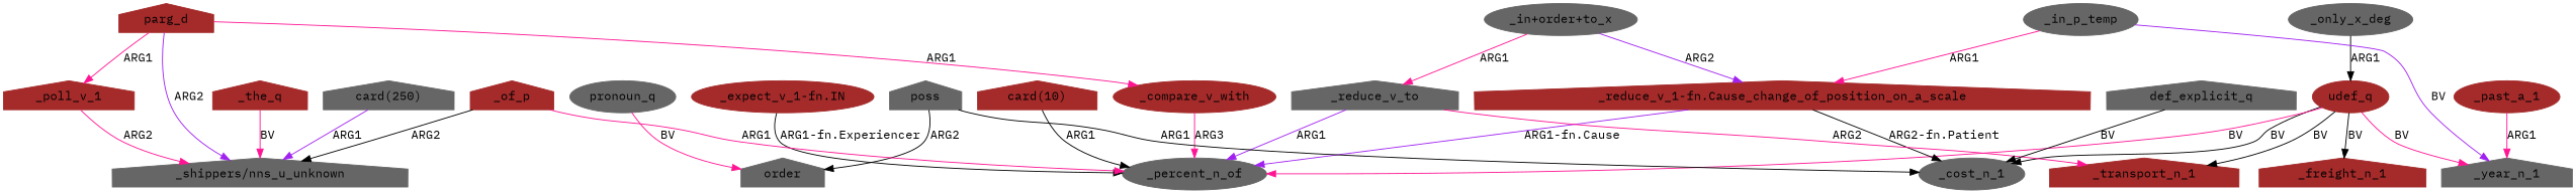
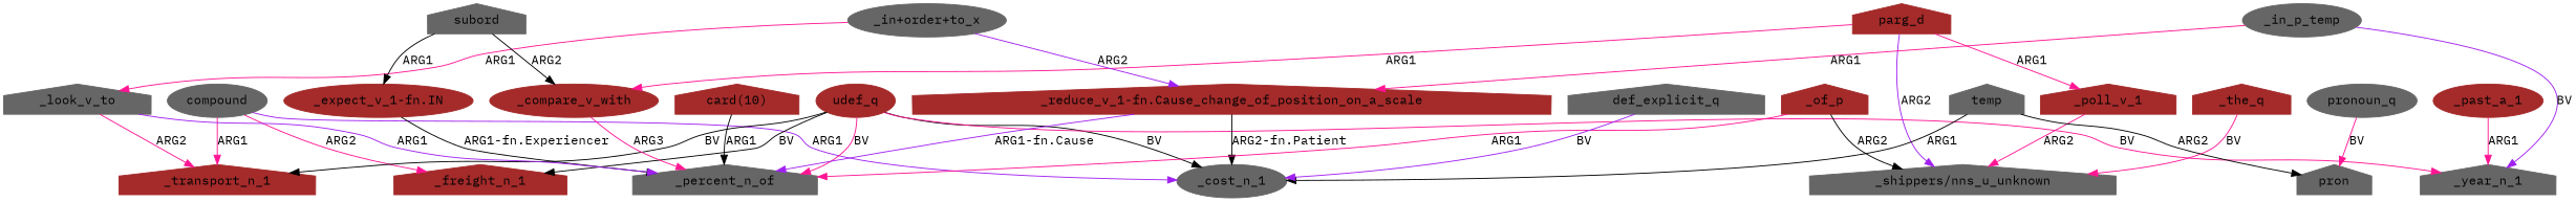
  digraph {
    fontname="IBM Plex Mono"
    node [color=gray40 fontname="IBM Plex Mono" shape=house style=filled]
    edge [color=deeppink fontname="IBM Plex Mono"]
+   compound [shape=ellipse]
    _freight_n_1 [color=brown]
    _transport_n_1 [color=brown]
    _cost_n_1 [shape=ellipse]
-   _only_x_deg [shape=ellipse]
    udef_q [color=brown shape=ellipse]
-   _percent_n_of [shape=ellipse]
+   _percent_n_of
    _year_n_1
    _compare_v_with [color=brown shape=ellipse]
    parg_d [color=brown]
    _poll_v_1 [color=brown]
    "_shippers/nns_u_unknown"
    "_expect_v_1-fn.IN" [color=brown shape=ellipse]
    "_in+order+to_x" [shape=ellipse]
    "_reduce_v_1-fn.Cause_change_of_position_on_a_scale" [color=brown]
-   _look_v_to [label=_reduce_v_to]
-   poss
-   pron [label=order]
+   _look_v_to
+   poss [label=temp]
+   pron
+   subord
    _in_p_temp [shape=ellipse]
    _past_a_1 [color=brown shape=ellipse]
    _of_p [color=brown]
    pronoun_q [shape=ellipse]
    "card(10)" [color=brown]
    _the_q [color=brown]
    def_explicit_q
-   "card(250)"
-   _only_x_deg -> udef_q [color=black label=ARG1]
+   compound -> _freight_n_1 [label=ARG2]
+   compound -> _transport_n_1 [label=ARG1]
+   compound -> _cost_n_1 [color=purple label=ARG1]
    udef_q -> _freight_n_1 [color=black label=BV]
    udef_q -> _transport_n_1 [color=black label=BV]
    udef_q -> _cost_n_1 [color=black label=BV]
    udef_q -> _percent_n_of [label=BV]
    udef_q -> _year_n_1 [label=BV]
    _compare_v_with -> _percent_n_of [label=ARG3]
    parg_d -> _compare_v_with [label=ARG1]
    parg_d -> _poll_v_1 [label=ARG1]
    parg_d -> "_shippers/nns_u_unknown" [color=purple label=ARG2]
    _poll_v_1 -> "_shippers/nns_u_unknown" [label=ARG2]
    "_expect_v_1-fn.IN" -> _percent_n_of [color=black label="ARG1-fn.Experiencer"]
    "_in+order+to_x" -> "_reduce_v_1-fn.Cause_change_of_position_on_a_scale" [color=purple label=ARG2]
    "_in+order+to_x" -> _look_v_to [label=ARG1]
    "_reduce_v_1-fn.Cause_change_of_position_on_a_scale" -> _cost_n_1 [color=black label="ARG2-fn.Patient"]
    "_reduce_v_1-fn.Cause_change_of_position_on_a_scale" -> _percent_n_of [color=purple label="ARG1-fn.Cause"]
    _look_v_to -> _transport_n_1 [label=ARG2]
    _look_v_to -> _percent_n_of [color=purple label=ARG1]
    poss -> _cost_n_1 [color=black label=ARG1]
    poss -> pron [color=black label=ARG2]
+   subord -> _compare_v_with [color=black label=ARG2]
+   subord -> "_expect_v_1-fn.IN" [color=black label=ARG1]
    _in_p_temp -> _year_n_1 [color=purple label=BV]
    _in_p_temp -> "_reduce_v_1-fn.Cause_change_of_position_on_a_scale" [label=ARG1]
    _past_a_1 -> _year_n_1 [label=ARG1]
    _of_p -> _percent_n_of [label=ARG1]
    _of_p -> "_shippers/nns_u_unknown" [color=black label=ARG2]
    pronoun_q -> pron [label=BV]
    "card(10)" -> _percent_n_of [color=black label=ARG1]
    _the_q -> "_shippers/nns_u_unknown" [label=BV]
-   def_explicit_q -> _cost_n_1 [color=black label=BV]
-   "card(250)" -> "_shippers/nns_u_unknown" [color=purple label=ARG1]
+   def_explicit_q -> _cost_n_1 [color=purple label=BV]
  }
